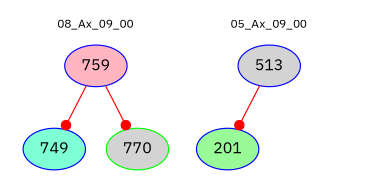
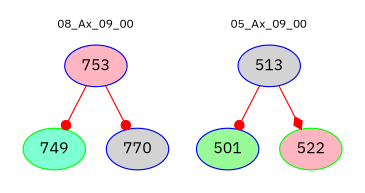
  digraph {
    fontname="IBM Plex Sans"
    node [color=blue fillcolor=lightpink fontname="IBM Plex Sans" style=filled]
    edge [arrowhead=dot color=red fontname="IBM Plex Sans"]
-   n1 [label=759]
-   n2 [fillcolor=aquamarine label=749]
-   n3 [color=green fillcolor=lightgrey label=770]
+   n1 [label=753]
+   n2 [color=green fillcolor=aquamarine label=749]
+   n3 [fillcolor=lightgrey label=770]
    n4 [fillcolor=lightgrey label=513]
-   n5 [fillcolor=palegreen label=201]
+   n5 [fillcolor=palegreen label=501]
+   n6 [color=green label=522]
    subgraph cluster_1 {
      color=white
      fontsize=10
      label="08_Ax_09_00"
      n1
      n2
      n3
    }
    subgraph cluster_2 {
      color=white
      fontsize=10
      label="05_Ax_09_00"
      n4
      n5
+     n6
    }
    n1 -> n2
    n1 -> n3
    n4 -> n5
+   n4 -> n6 [arrowhead=diamond]
  }
